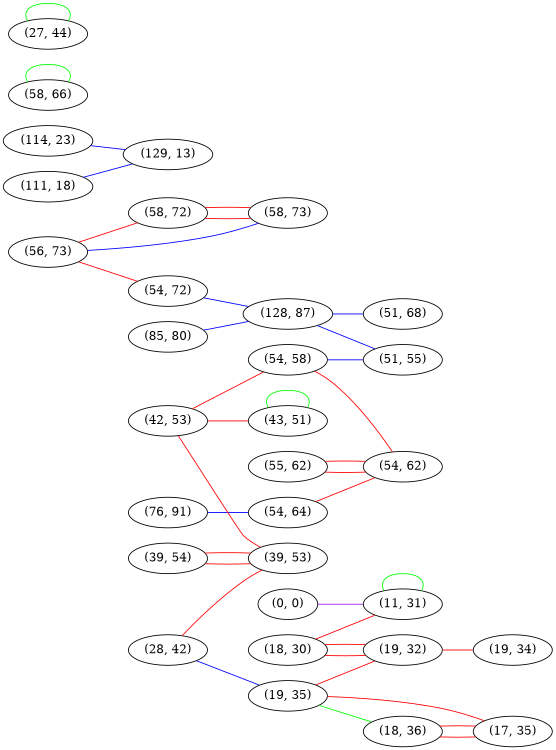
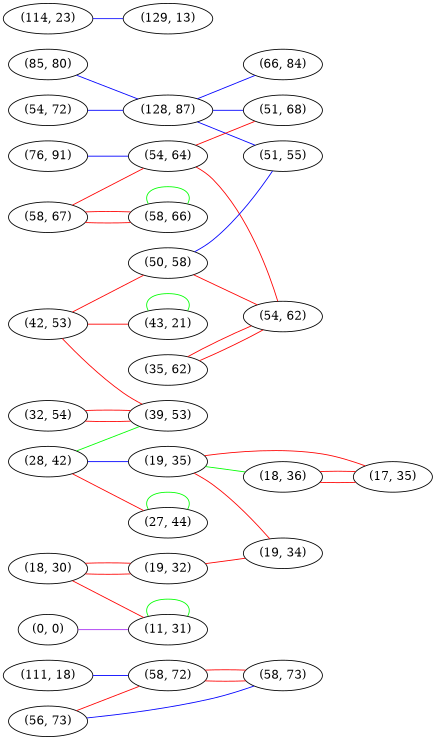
  graph {
    rankdir=LR
    edge [color=red weight=1]
    "(56, 73)"
    "(58, 72)"
    "(54, 72)"
    "(58, 73)"
    "(128, 87)"
    "(114, 23)"
    "(129, 13)"
    "(111, 18)"
    "(76, 91)"
    "(54, 64)"
+   "(66, 84)"
    "(51, 68)"
    "(51, 55)"
+   "(58, 67)"
    "(58, 66)"
    "(54, 62)"
    "(42, 53)"
-   "(43, 51)"
+   "(43, 51)" [label="(43, 21)"]
    "(39, 53)"
-   "(50, 58)" [label="(54, 58)"]
+   "(50, 58)"
    "(85, 80)"
-   "(39, 54)"
+   "(39, 54)" [label="(32, 54)"]
    "(18, 30)"
    "(19, 32)"
    "(11, 31)"
    "(19, 34)"
-   "(55, 62)"
+   "(55, 62)" [label="(35, 62)"]
    "(28, 42)"
    "(27, 44)"
    "(19, 35)"
    "(18, 36)"
    "(17, 35)"
    "(0, 0)"
    "(56, 73)" -- "(58, 72)"
-   "(56, 73)" -- "(54, 72)"
    "(56, 73)" -- "(58, 73)" [color=blue]
    "(58, 72)" -- "(58, 73)"
    "(58, 72)" -- "(58, 73)"
    "(54, 72)" -- "(128, 87)" [color=blue weight=3]
+   "(128, 87)" -- "(66, 84)" [color=blue weight=3]
    "(128, 87)" -- "(51, 68)" [color=blue weight=3]
    "(128, 87)" -- "(51, 55)" [color=blue weight=3]
    "(114, 23)" -- "(129, 13)" [color=blue weight=3]
-   "(111, 18)" -- "(129, 13)" [color=blue weight=3]
+   "(111, 18)" -- "(58, 72)" [color=blue weight=3]
    "(76, 91)" -- "(54, 64)" [color=blue weight=3]
+   "(54, 64)" -- "(51, 68)"
    "(54, 64)" -- "(54, 62)"
+   "(58, 67)" -- "(54, 64)"
+   "(58, 67)" -- "(58, 66)"
+   "(58, 67)" -- "(58, 66)"
    "(58, 66)" -- "(58, 66)" [color=green weight=2]
    "(42, 53)" -- "(43, 51)"
    "(42, 53)" -- "(39, 53)"
    "(42, 53)" -- "(50, 58)"
    "(43, 51)" -- "(43, 51)" [color=green weight=2]
    "(50, 58)" -- "(51, 55)" [color=blue]
    "(50, 58)" -- "(54, 62)"
    "(85, 80)" -- "(128, 87)" [color=blue weight=3]
    "(39, 54)" -- "(39, 53)"
    "(39, 54)" -- "(39, 53)"
    "(18, 30)" -- "(19, 32)"
    "(18, 30)" -- "(19, 32)"
    "(18, 30)" -- "(11, 31)"
    "(19, 32)" -- "(19, 34)"
    "(11, 31)" -- "(11, 31)" [color=green weight=2]
    "(55, 62)" -- "(54, 62)"
    "(55, 62)" -- "(54, 62)"
-   "(28, 42)" -- "(39, 53)"
+   "(28, 42)" -- "(39, 53)" [color=green]
+   "(28, 42)" -- "(27, 44)"
    "(28, 42)" -- "(19, 35)" [color=blue]
    "(27, 44)" -- "(27, 44)" [color=green weight=2]
-   "(19, 35)" -- "(19, 32)"
+   "(19, 35)" -- "(19, 34)"
    "(19, 35)" -- "(18, 36)" [color=green]
    "(19, 35)" -- "(17, 35)"
    "(18, 36)" -- "(17, 35)"
    "(18, 36)" -- "(17, 35)"
    "(0, 0)" -- "(11, 31)" [color=purple weight=4]
  }
